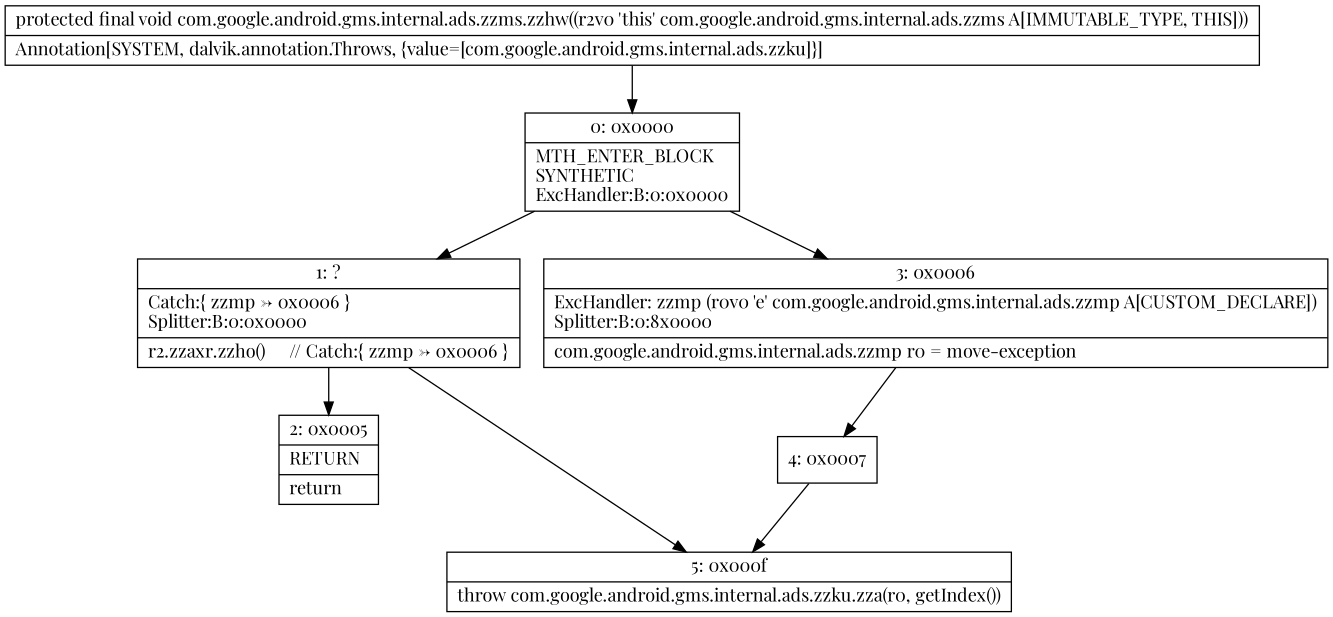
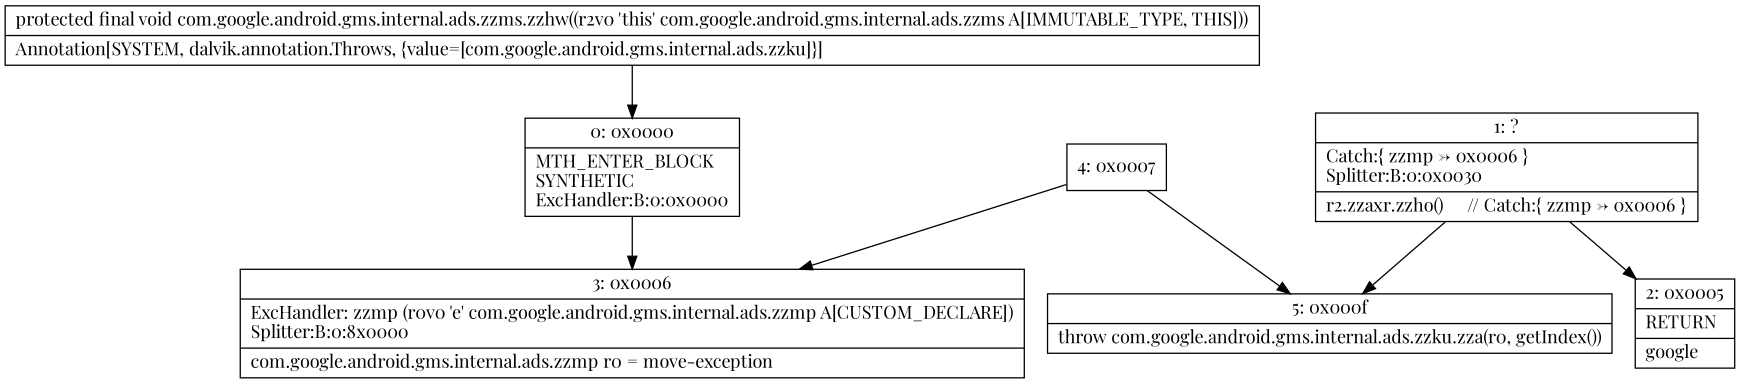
  digraph {
    fontname="Playfair Display"
    node [fontname="Playfair Display" shape=record]
    edge [fontname="Playfair Display"]
    n1 [label="{0\:\ 0x0000|MTH_ENTER_BLOCK\lSYNTHETIC\lExcHandler:B:0:0x0000\l}"]
-   n2 [label="{1\:\ ?|Catch:\{ zzmp \-\> 0x0006 \}\lSplitter:B:0:0x0000\l|r2.zzaxr.zzho()     \/\/ Catch:\{ zzmp \-\> 0x0006 \}\l}"]
+   n2 [label="{1\:\ ?|Catch:\{ zzmp \-\> 0x0006 \}\lSplitter:B:0:0x0030\l|r2.zzaxr.zzho()     \/\/ Catch:\{ zzmp \-\> 0x0006 \}\l}"]
    n3 [label="{3\:\ 0x0006|ExcHandler: zzmp (r0v0 'e' com.google.android.gms.internal.ads.zzmp A[CUSTOM_DECLARE])\lSplitter:B:0:8x0000\l|com.google.android.gms.internal.ads.zzmp r0 = move\-exception\l}"]
-   n4 [label="{2\:\ 0x0005|RETURN\l|return\l}"]
+   n4 [label="{2\:\ 0x0005|RETURN\l|google\l}"]
    n5 [label="{5\:\ 0x000f|throw com.google.android.gms.internal.ads.zzku.zza(r0, getIndex())\l}"]
    n6 [label="{4\:\ 0x0007}"]
    n7 [label="{protected final void com.google.android.gms.internal.ads.zzms.zzhw((r2v0 'this' com.google.android.gms.internal.ads.zzms A[IMMUTABLE_TYPE, THIS]))  | Annotation[SYSTEM, dalvik.annotation.Throws, \{value=[com.google.android.gms.internal.ads.zzku]\}]\l}"]
-   n1 -> n2
    n1 -> n3
    n2 -> n4
    n2 -> n5
-   n3 -> n6
+   n6 -> n3
    n6 -> n5
    n7 -> n1
  }
